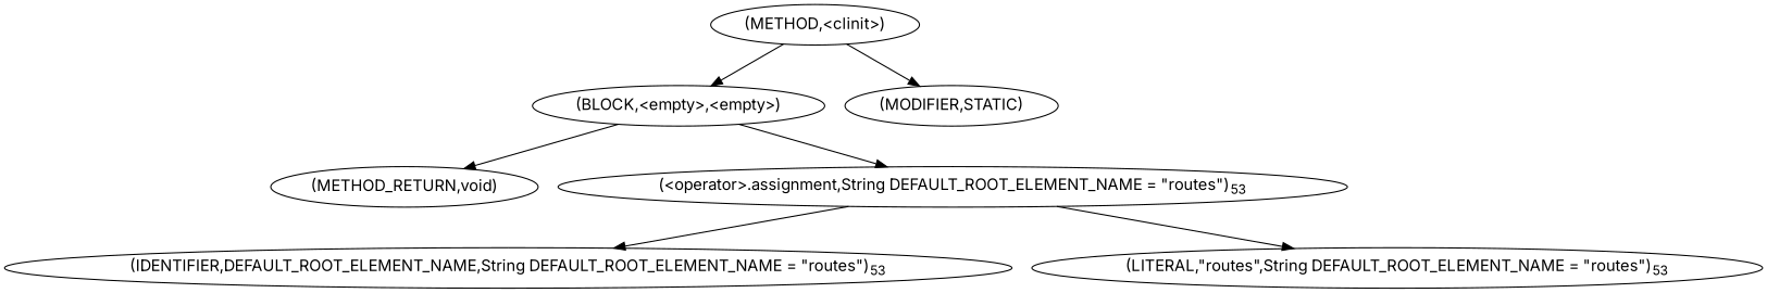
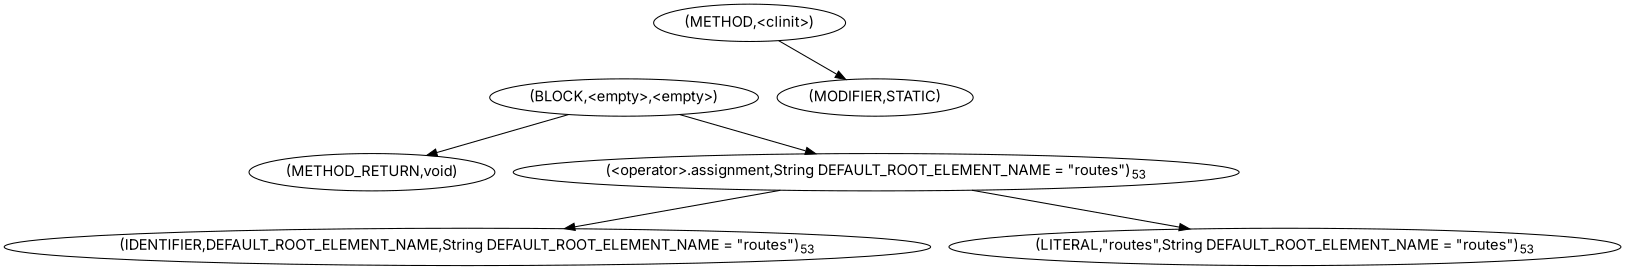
  digraph {
    fontname=Inter
    node [fontname=Inter]
    edge [fontname=Inter]
    n1 [label=<(METHOD,&lt;clinit&gt;)>]
    n2 [label=<(BLOCK,&lt;empty&gt;,&lt;empty&gt;)>]
    n3 [label=<(MODIFIER,STATIC)>]
    n4 [label=<(METHOD_RETURN,void)>]
    n5 [label=<(&lt;operator&gt;.assignment,String DEFAULT_ROOT_ELEMENT_NAME = &quot;routes&quot;)<SUB>53</SUB>>]
    n6 [label=<(IDENTIFIER,DEFAULT_ROOT_ELEMENT_NAME,String DEFAULT_ROOT_ELEMENT_NAME = &quot;routes&quot;)<SUB>53</SUB>>]
    n7 [label=<(LITERAL,&quot;routes&quot;,String DEFAULT_ROOT_ELEMENT_NAME = &quot;routes&quot;)<SUB>53</SUB>>]
-   n1 -> n2
    n1 -> n3
    n2 -> n4
    n2 -> n5
    n5 -> n6
    n5 -> n7
  }
